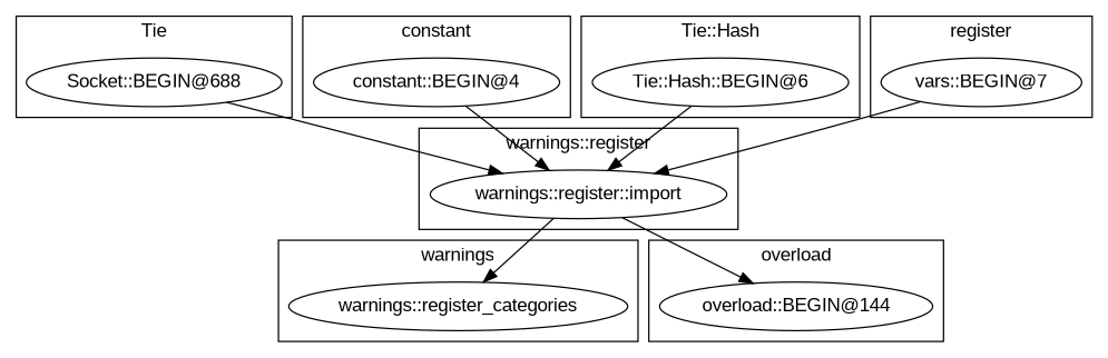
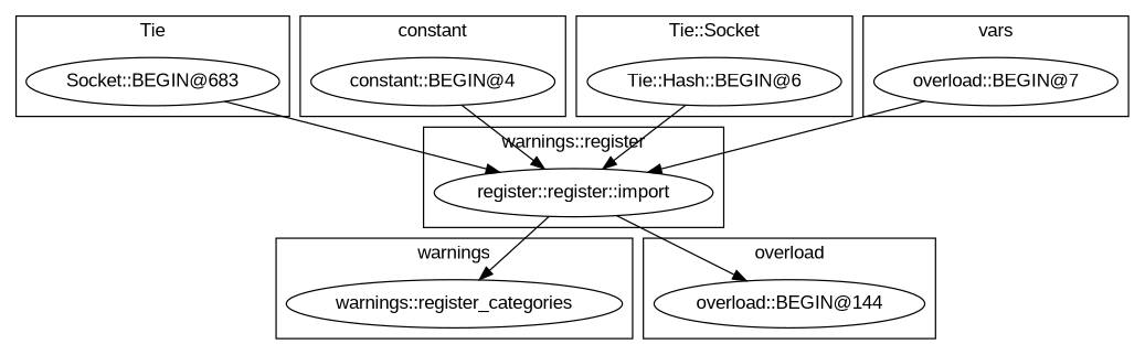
  digraph {
    fontname="Liberation Sans"
    node [fontname="Liberation Sans"]
    edge [fontname="Liberation Sans"]
    "warnings::register_categories"
-   "Socket::BEGIN@688"
+   "Socket::BEGIN@688" [label="Socket::BEGIN@683"]
    "constant::BEGIN@4"
    "Tie::Hash::BEGIN@6"
    "overload::BEGIN@144"
-   "warnings::register::import"
-   "vars::BEGIN@7"
+   "warnings::register::import" [label="register::register::import"]
+   "vars::BEGIN@7" [label="overload::BEGIN@7"]
    subgraph cluster_1 {
      label=warnings
      "warnings::register_categories"
    }
    subgraph cluster_2 {
      label=Tie
      "Socket::BEGIN@688"
    }
    subgraph cluster_3 {
      label=constant
      "constant::BEGIN@4"
    }
    subgraph cluster_4 {
-     label="Tie::Hash"
+     label="Tie::Socket"
      "Tie::Hash::BEGIN@6"
    }
    subgraph cluster_5 {
      label=overload
      "overload::BEGIN@144"
    }
    subgraph cluster_6 {
      label="warnings::register"
      "warnings::register::import"
    }
    subgraph cluster_7 {
-     label=register
+     label=vars
      "vars::BEGIN@7"
    }
    "Socket::BEGIN@688" -> "warnings::register::import"
    "constant::BEGIN@4" -> "warnings::register::import"
    "Tie::Hash::BEGIN@6" -> "warnings::register::import"
    "warnings::register::import" -> "warnings::register_categories"
    "warnings::register::import" -> "overload::BEGIN@144"
    "vars::BEGIN@7" -> "warnings::register::import"
  }
